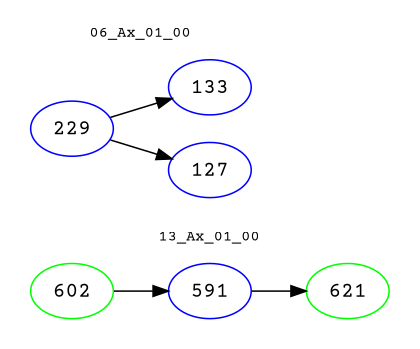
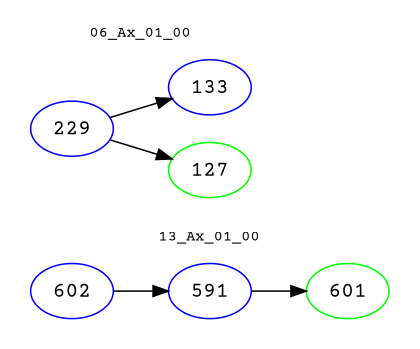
  digraph {
    fontname="Courier Prime"
    rankdir=LR
    node [color=blue fontname="Courier Prime"]
    edge [color=black fontname="Courier Prime"]
-   n1 [color=green label=602]
+   n1 [label=602]
    n2 [label=591]
-   n3 [color=green label=621]
+   n3 [color=green label=601]
    n4 [label=229]
-   n5 [label=127]
+   n5 [color=green label=127]
    n6 [label=133]
    subgraph cluster_1 {
      color=white
      fontsize=10
      label="13_Ax_01_00"
      n1
      n2
      n3
    }
    subgraph cluster_2 {
      color=white
      fontsize=10
      label="06_Ax_01_00"
      n4
      n5
      n6
    }
    n1 -> n2
    n2 -> n3
    n4 -> n5
    n4 -> n6
  }
